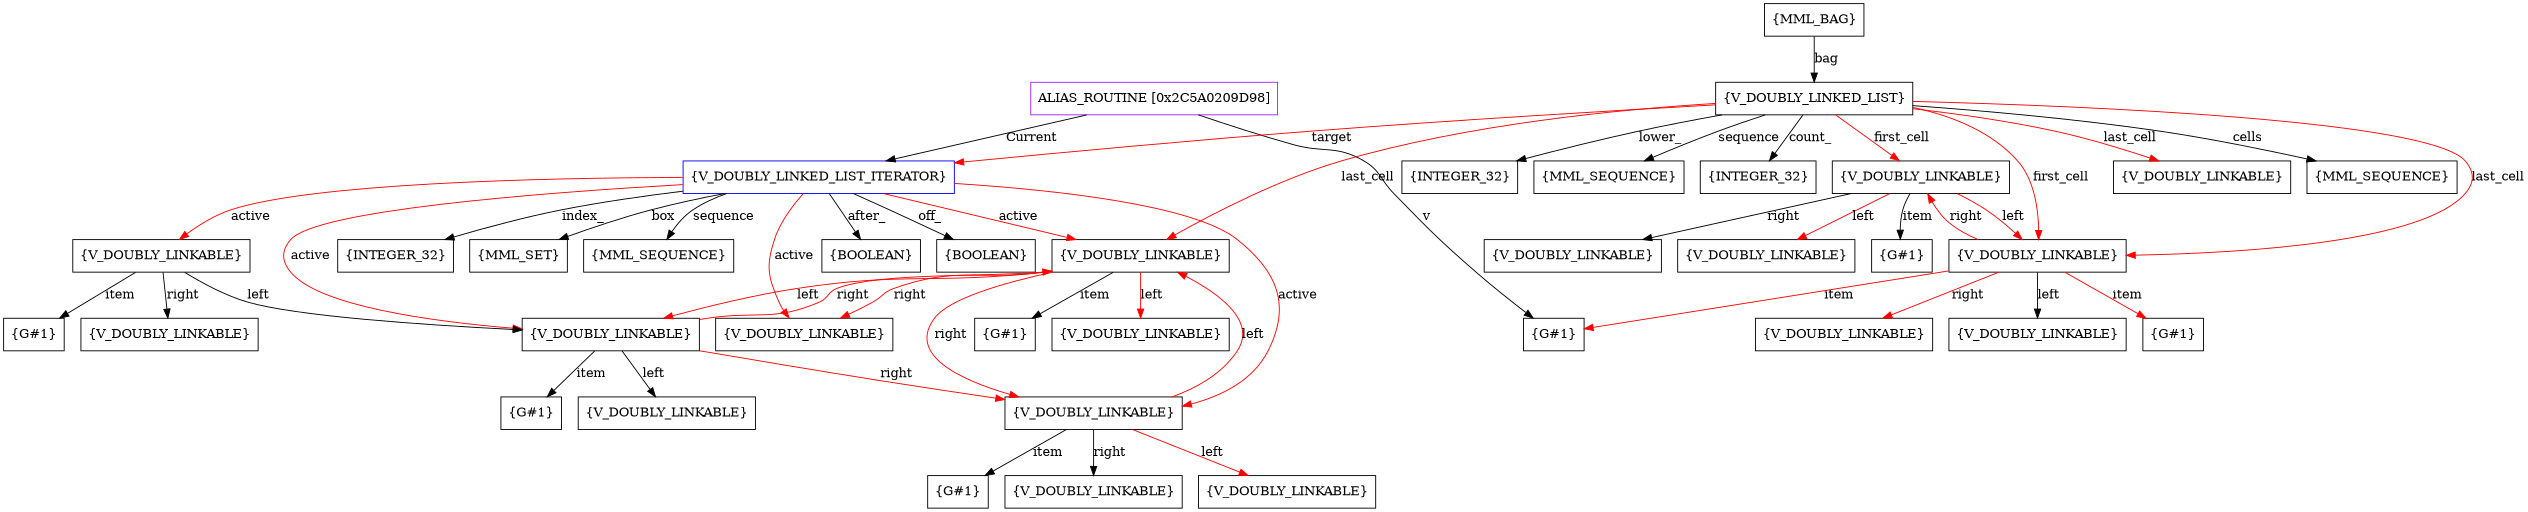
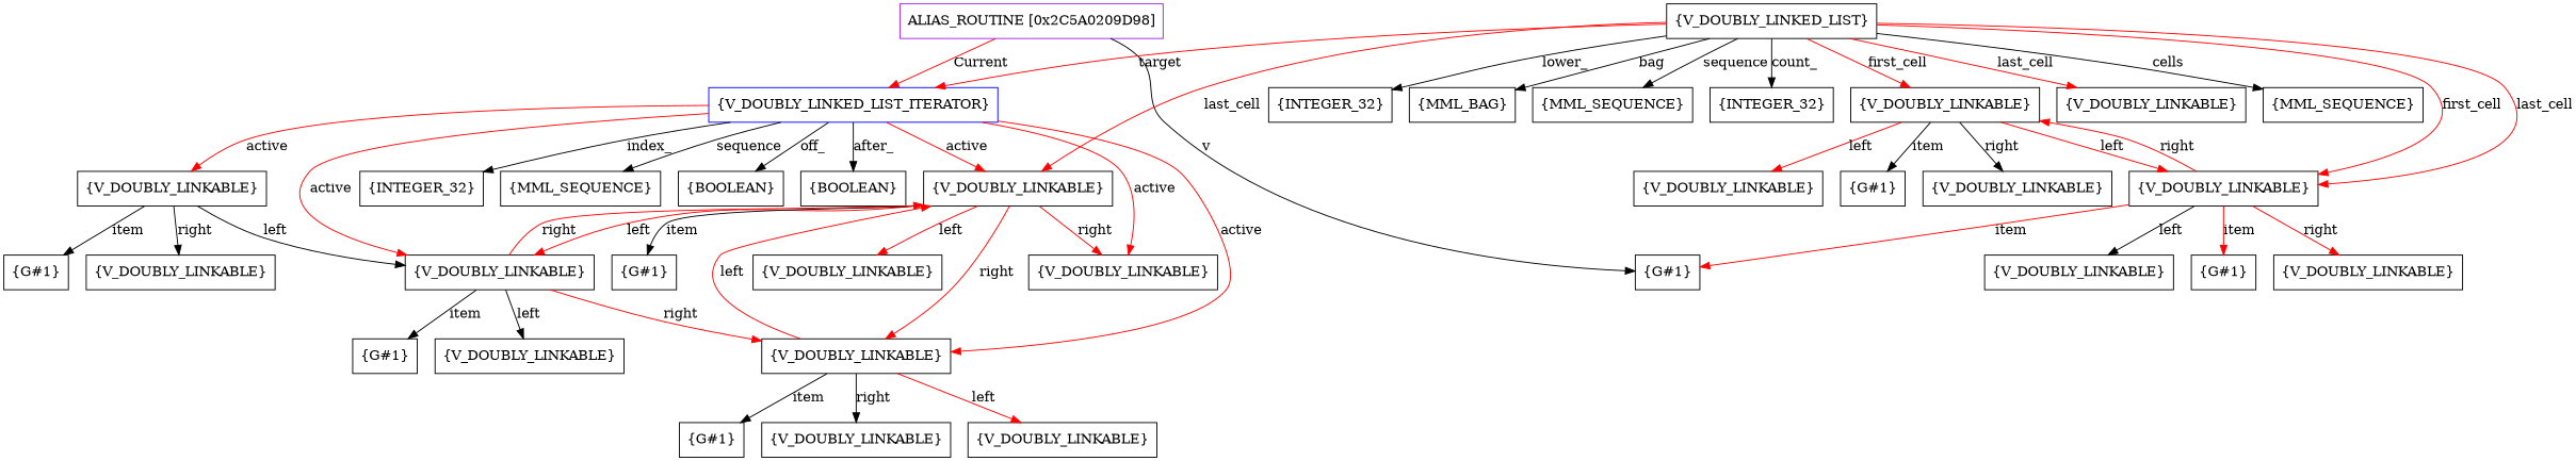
  digraph {
    node [shape=box]
    edge [color=red]
    n1 [color=purple label=<ALIAS_ROUTINE [0x2C5A0209D98]>]
    n2 [color=blue label=<{V_DOUBLY_LINKED_LIST_ITERATOR}>]
    n3 [label=<{G#1}>]
    n4 [label=<{BOOLEAN}>]
    n5 [label=<{INTEGER_32}>]
-   n6 [label=<{MML_SET}>]
    n7 [label=<{MML_SEQUENCE}>]
    n8 [label=<{V_DOUBLY_LINKABLE}>]
    n9 [label=<{V_DOUBLY_LINKABLE}>]
    n10 [label=<{V_DOUBLY_LINKABLE}>]
    n11 [label=<{V_DOUBLY_LINKABLE}>]
    n12 [label=<{V_DOUBLY_LINKABLE}>]
    n13 [label=<{BOOLEAN}>]
    n14 [label=<{V_DOUBLY_LINKED_LIST}>]
    n15 [label=<{INTEGER_32}>]
    n16 [label=<{MML_BAG}>]
    n17 [label=<{MML_SEQUENCE}>]
    n18 [label=<{INTEGER_32}>]
    n19 [label=<{V_DOUBLY_LINKABLE}>]
    n20 [label=<{V_DOUBLY_LINKABLE}>]
    n21 [label=<{V_DOUBLY_LINKABLE}>]
    n22 [label=<{MML_SEQUENCE}>]
    n23 [label=<{G#1}>]
    n24 [label=<{V_DOUBLY_LINKABLE}>]
    n25 [label=<{G#1}>]
    n26 [label=<{V_DOUBLY_LINKABLE}>]
    n27 [label=<{V_DOUBLY_LINKABLE}>]
    n28 [label=<{G#1}>]
    n29 [label=<{V_DOUBLY_LINKABLE}>]
    n30 [label=<{G#1}>]
    n31 [label=<{V_DOUBLY_LINKABLE}>]
    n32 [label=<{G#1}>]
    n33 [label=<{V_DOUBLY_LINKABLE}>]
    n34 [label=<{V_DOUBLY_LINKABLE}>]
    n35 [label=<{G#1}>]
    n36 [label=<{V_DOUBLY_LINKABLE}>]
    n37 [label=<{V_DOUBLY_LINKABLE}>]
-   n1 -> n2 [color=black label=<Current>]
+   n1 -> n2 [label=<Current>]
    n1 -> n3 [label=<v> color=""]
    n2 -> n4 [label=<off_> color=""]
    n2 -> n5 [label=<index_> color=""]
-   n2 -> n6 [label=box color=""]
    n2 -> n7 [label=<sequence> color=""]
    n2 -> n8 [label=<active>]
    n2 -> n9 [label=<active>]
    n2 -> n10 [label=<active>]
    n2 -> n11 [label=<active>]
    n2 -> n12 [label=<active>]
    n2 -> n13 [label=<after_> color=""]
    n8 -> n9 [label=<right>]
    n8 -> n10 [label=<right>]
    n8 -> n11 [label=<left>]
    n8 -> n23 [label=<item> color=""]
    n8 -> n24 [label=<left>]
    n10 -> n8 [label=<left>]
    n10 -> n25 [label=<item> color=""]
    n10 -> n26 [label=<right> color=""]
    n10 -> n27 [label=<left>]
    n11 -> n8 [label=<right>]
    n11 -> n10 [label=<right>]
    n11 -> n28 [label=<item> color=""]
    n11 -> n29 [label=<left> color=""]
    n12 -> n11 [label=<left> color=""]
    n12 -> n30 [label=<item> color=""]
    n12 -> n31 [label=<right> color=""]
    n14 -> n2 [label=<target>]
    n14 -> n8 [label=<last_cell>]
    n14 -> n15 [label=<lower_> color=""]
-   n16 -> n14 [label=<bag> color=""]
+   n14 -> n16 [label=<bag> color=""]
    n14 -> n17 [label=<sequence> color=""]
    n14 -> n18 [label=<count_> color=""]
    n14 -> n19 [label=<first_cell>]
    n14 -> n20 [label=<first_cell>]
    n14 -> n20 [label=<last_cell>]
    n14 -> n21 [label=<last_cell>]
    n14 -> n22 [label=<cells> color=""]
    n19 -> n20 [label=<left>]
    n19 -> n32 [label=<item> color=""]
    n19 -> n33 [label=<right> color=""]
    n19 -> n34 [label=<left>]
    n20 -> n3 [label=<item>]
    n20 -> n19 [label=<right>]
    n20 -> n35 [label=<item>]
    n20 -> n36 [label=<right>]
    n20 -> n37 [label=<left> color=""]
  }
